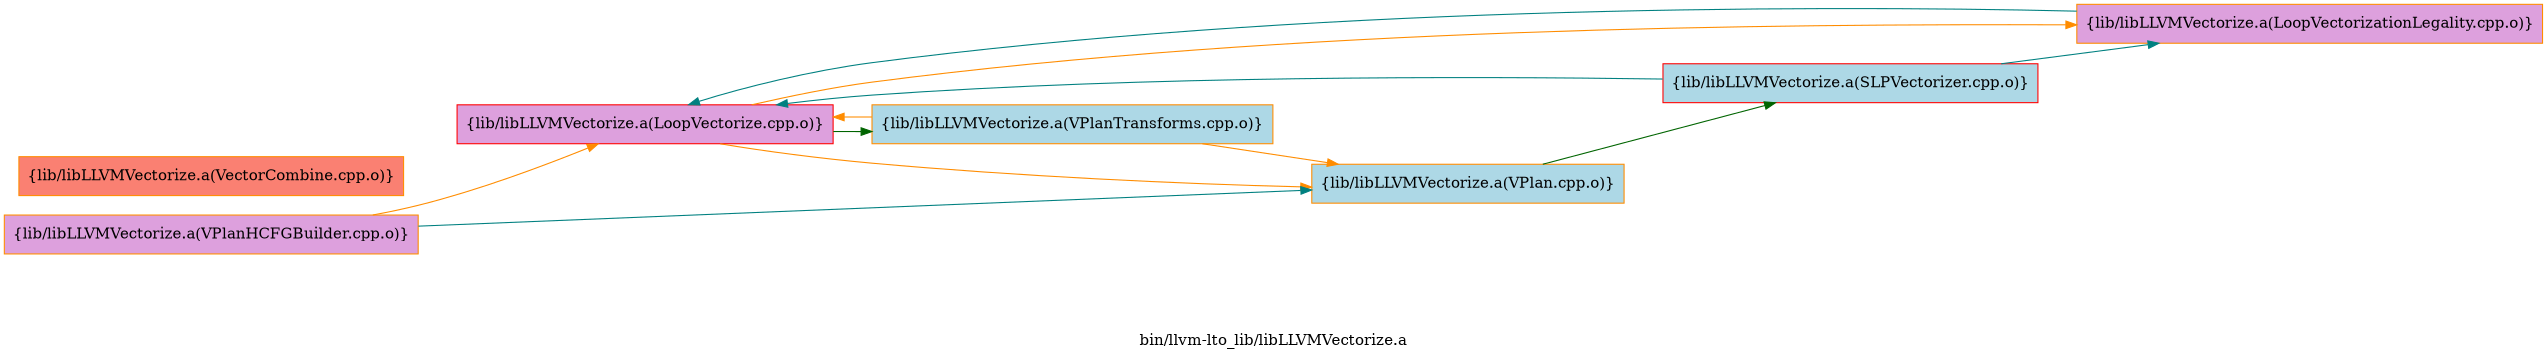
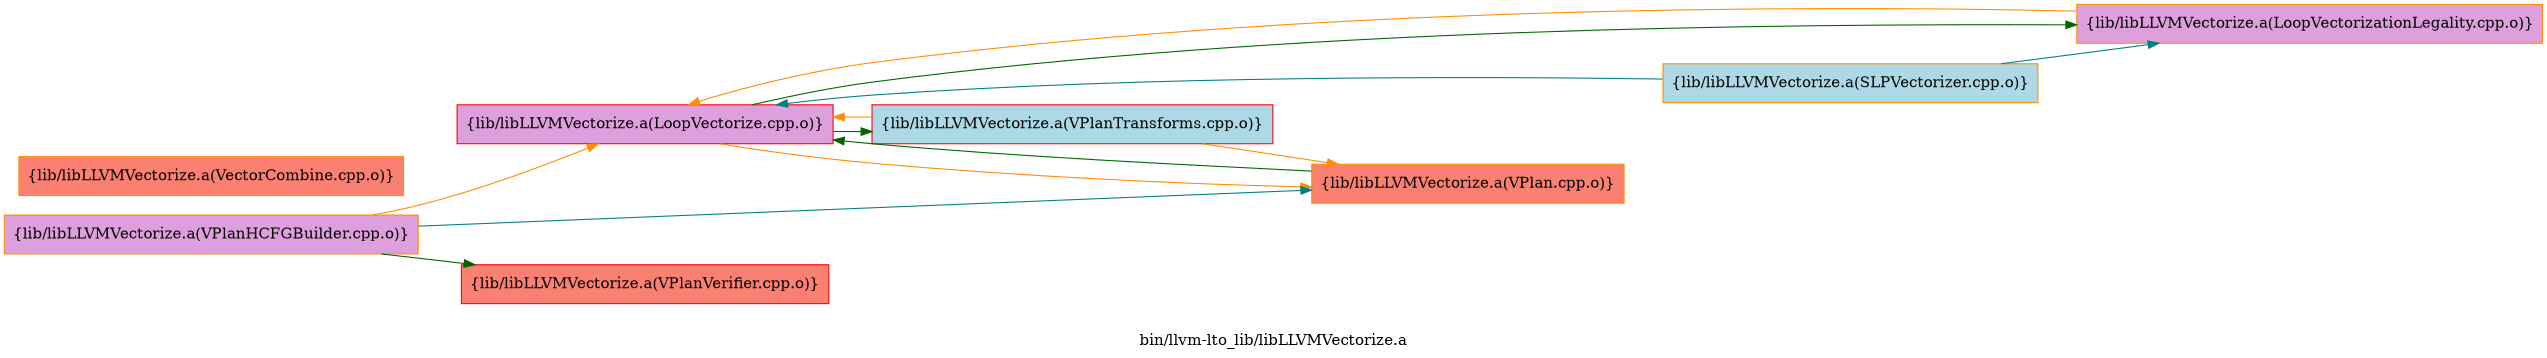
  digraph {
    label="bin/llvm-lto_lib/libLLVMVectorize.a"
    rankdir=LR
    node [color=darkorange fillcolor=plum group=0 shape=box style=filled]
    edge [color=darkorange]
    n1 [color=red label="{lib/libLLVMVectorize.a(LoopVectorize.cpp.o)}"]
    n2 [label="{lib/libLLVMVectorize.a(LoopVectorizationLegality.cpp.o)}"]
-   n3 [fillcolor=lightblue label="{lib/libLLVMVectorize.a(VPlan.cpp.o)}"]
-   n4 [fillcolor=lightblue label="{lib/libLLVMVectorize.a(VPlanTransforms.cpp.o)}"]
+   n3 [fillcolor=salmon label="{lib/libLLVMVectorize.a(VPlan.cpp.o)}"]
+   n4 [color=red fillcolor=lightblue label="{lib/libLLVMVectorize.a(VPlanTransforms.cpp.o)}"]
    n5 [label="{lib/libLLVMVectorize.a(VPlanHCFGBuilder.cpp.o)}"]
-   n7 [color=red fillcolor=lightblue label="{lib/libLLVMVectorize.a(SLPVectorizer.cpp.o)}"]
+   n6 [color=red fillcolor=salmon label="{lib/libLLVMVectorize.a(VPlanVerifier.cpp.o)}"]
+   n7 [fillcolor=lightblue label="{lib/libLLVMVectorize.a(SLPVectorizer.cpp.o)}"]
    n8 [fillcolor=salmon label="{lib/libLLVMVectorize.a(VectorCombine.cpp.o)}"]
-   n1 -> n2
+   n1 -> n2 [color=darkgreen]
    n1 -> n3
    n1 -> n4 [color=darkgreen]
-   n2 -> n1 [color=teal]
-   n3 -> n7 [color=darkgreen]
+   n2 -> n1
+   n3 -> n1 [color=darkgreen]
    n4 -> n1
    n4 -> n3
    n5 -> n1
    n5 -> n3 [color=teal]
+   n5 -> n6 [color=darkgreen]
    n7 -> n1 [color=teal]
    n7 -> n2 [color=teal]
  }
